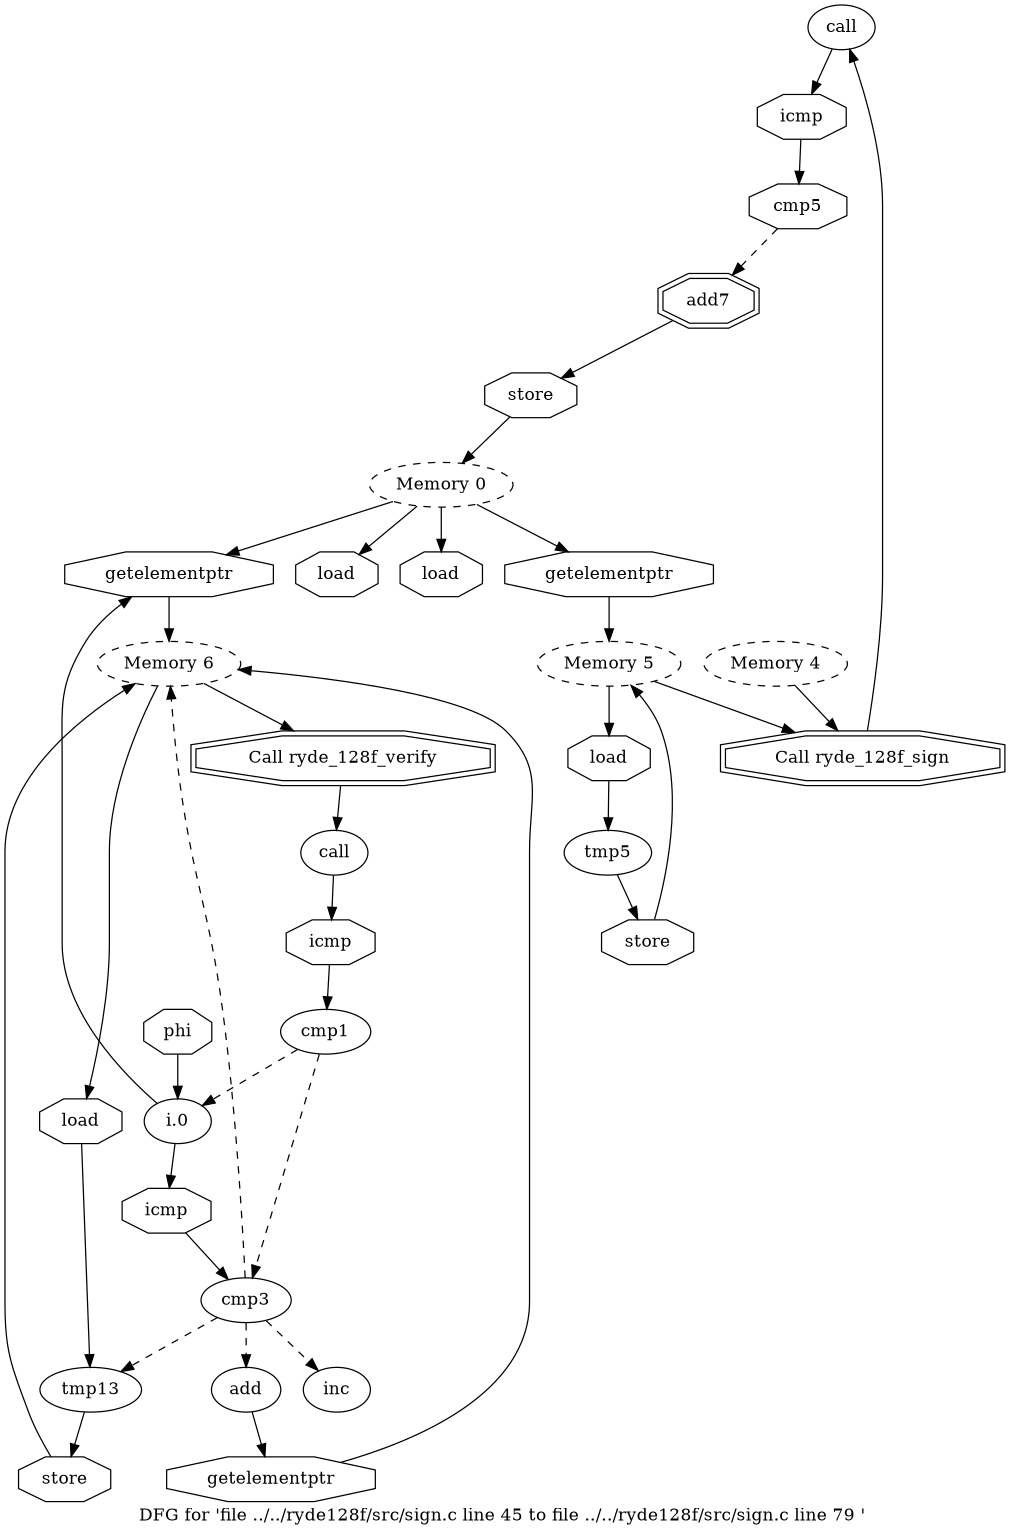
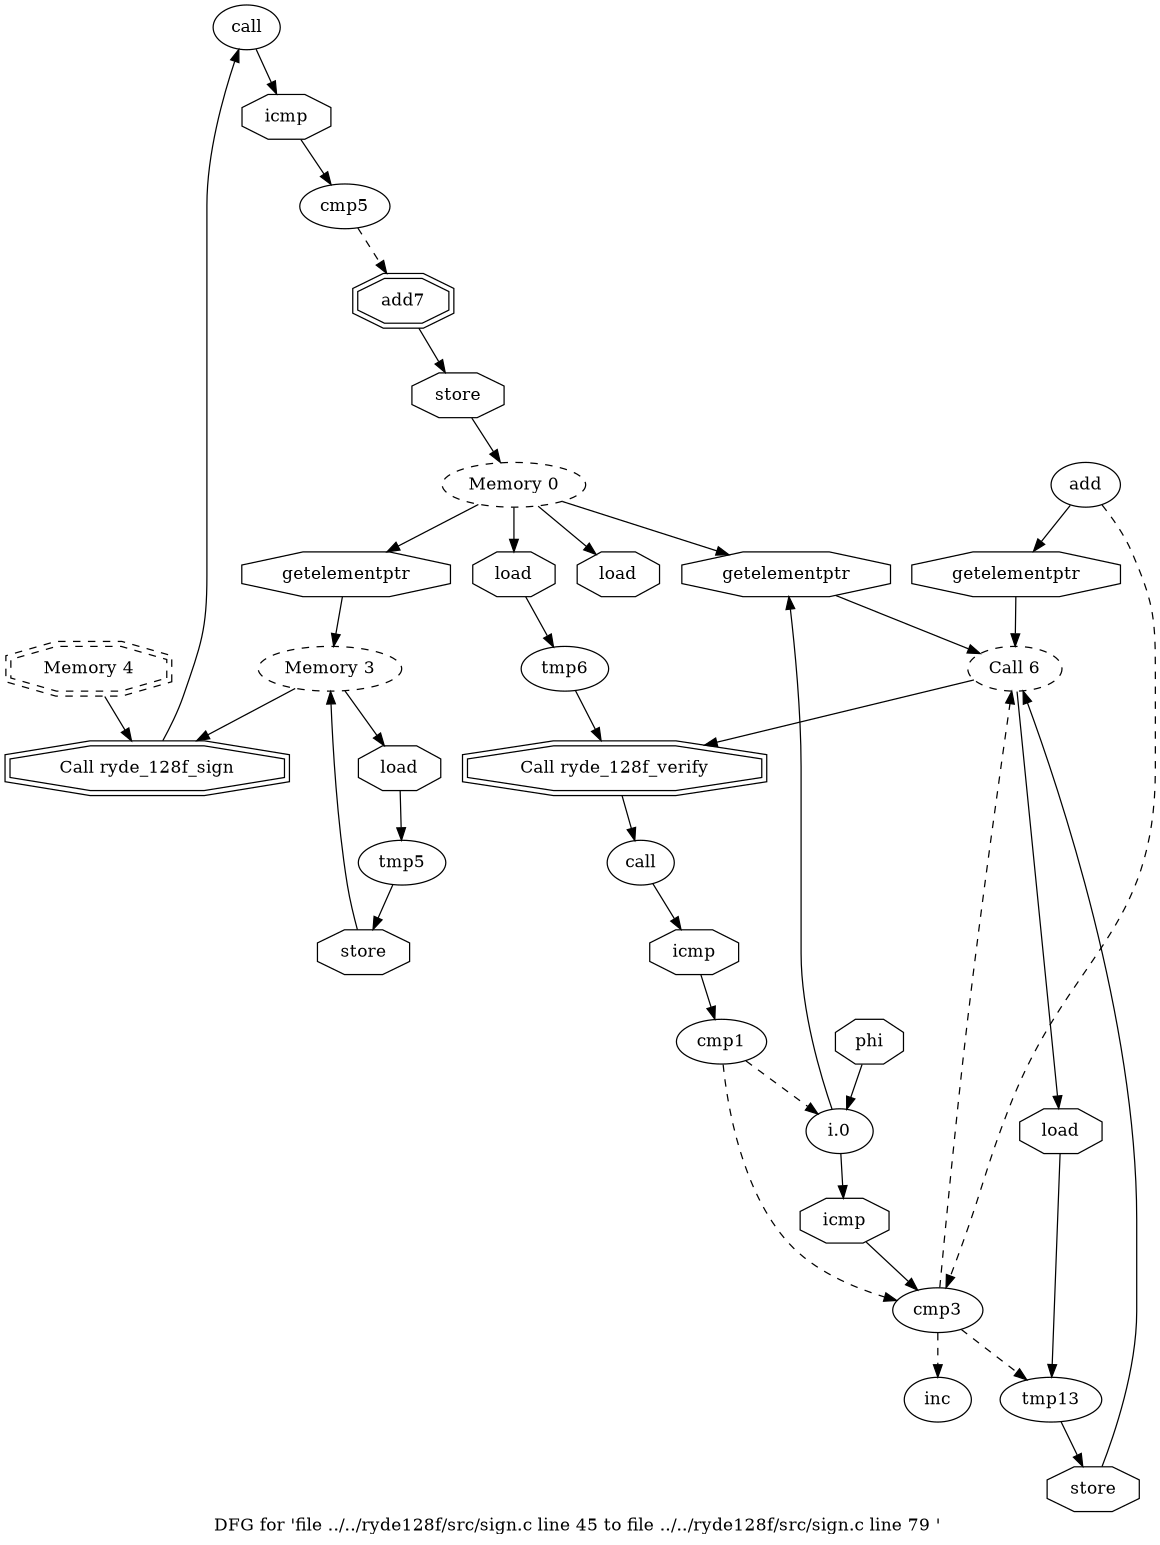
  digraph {
    label="DFG for 'file ../../ryde128f/src/sign.c line 45 to file ../../ryde128f/src/sign.c line 79 ' "
    node [shape=ellipse style=solid]
    n1 [label=call]
    n2 [label=icmp shape=octagon]
-   n3 [label=cmp5 shape=octagon]
+   n3 [label=cmp5]
    n4 [label=add7 shape=doubleoctagon]
    n5 [label=store shape=octagon]
-   n6 [label="Memory 5" style=dashed]
+   n6 [label="Memory 3" style=dashed]
    n7 [label=load shape=octagon]
    n8 [label="Call ryde_128f_sign" shape=doubleoctagon]
    n9 [label=tmp5]
    n10 [label="Memory 0" style=dashed]
    n11 [label=getelementptr shape=octagon]
    n12 [label=getelementptr shape=octagon]
    n13 [label=load shape=octagon]
    n14 [label=load shape=octagon]
-   n15 [label="Memory 6" style=dashed]
+   n15 [label="Call 6" style=dashed]
+   n16 [label=tmp6]
    n17 [label=load shape=octagon]
    n18 [label="Call ryde_128f_verify" shape=doubleoctagon]
    n19 [label=add]
    n20 [label=getelementptr shape=octagon]
    n21 [label=tmp13]
    n22 [label=call]
    n23 [label=store shape=octagon]
    n24 [label=store shape=octagon]
    n25 [label=icmp shape=octagon]
    n26 [label=cmp1]
    n27 [label="i.0"]
    n28 [label=cmp3]
    n29 [label=icmp shape=octagon]
    n30 [label=inc]
    n31 [label=phi shape=octagon]
-   n32 [label="Memory 4" style=dashed]
+   n32 [label="Memory 4" shape=doubleoctagon style=dashed]
    n1 -> n2
    n2 -> n3
    n3 -> n4 [style=dashed]
    n4 -> n24
    n5 -> n6
    n6 -> n7
    n6 -> n8
    n7 -> n9
    n8 -> n1
    n9 -> n5
    n10 -> n11
    n10 -> n12
    n10 -> n13
    n10 -> n14
    n11 -> n6
    n12 -> n15
+   n13 -> n16
    n15 -> n17
    n15 -> n18
+   n16 -> n18
    n17 -> n21
    n18 -> n22
    n19 -> n20
    n20 -> n15
    n21 -> n23
    n22 -> n25
    n23 -> n15
    n24 -> n10
    n25 -> n26
    n26 -> n27 [style=dashed]
    n26 -> n28 [style=dashed]
    n27 -> n12
    n27 -> n29
    n28 -> n15 [style=dashed]
-   n28 -> n19 [style=dashed]
+   n19 -> n28 [style=dashed]
    n28 -> n21 [style=dashed]
    n28 -> n30 [style=dashed]
    n29 -> n28
    n31 -> n27
    n32 -> n8
  }
